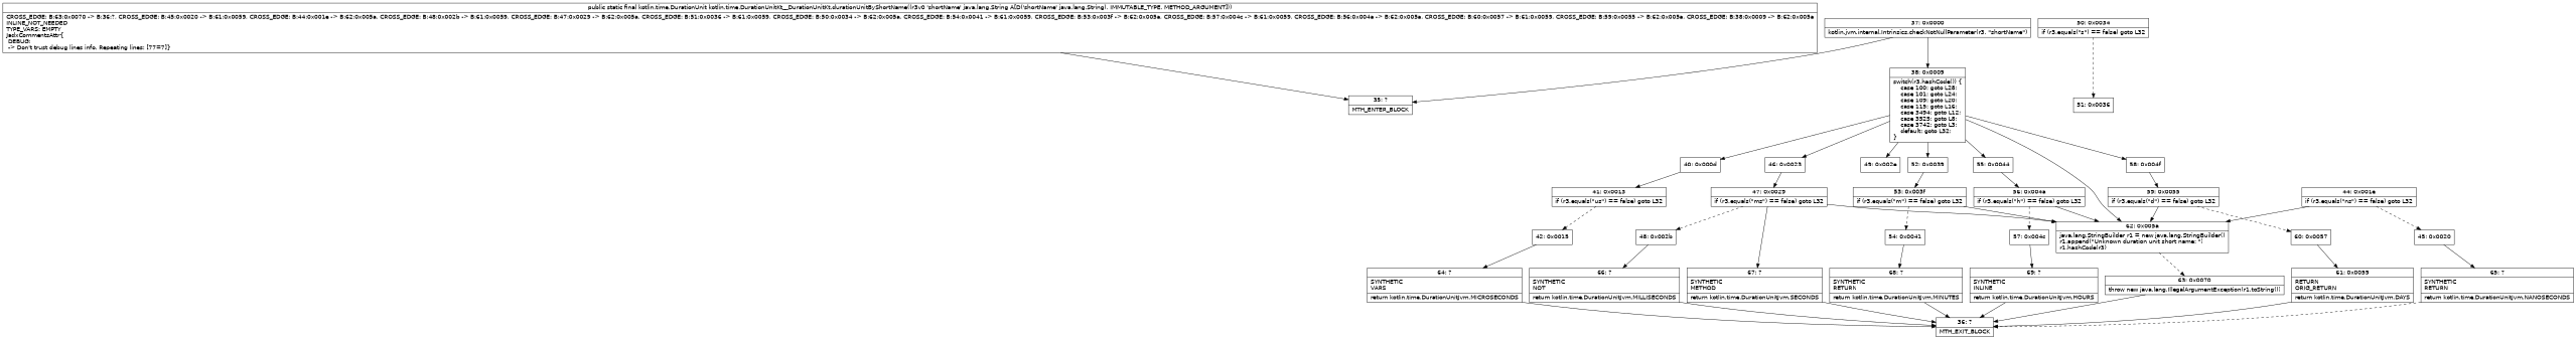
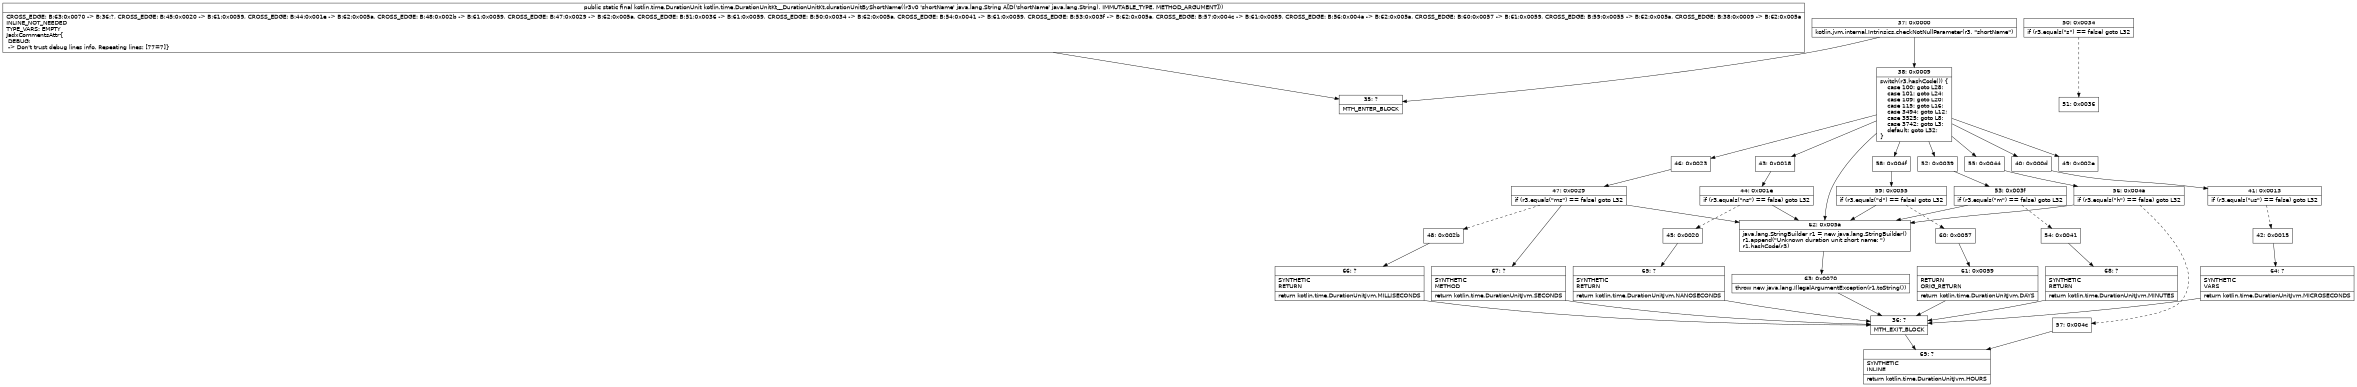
  digraph {
    fontname="DejaVu Sans"
    node [fontname="DejaVu Sans" shape=record]
    edge [fontname="DejaVu Sans"]
    n1 [label="{35\:\ ?|MTH_ENTER_BLOCK\l}"]
    n2 [label="{37\:\ 0x0000|kotlin.jvm.internal.Intrinsics.checkNotNullParameter(r3, \"shortName\")\l}"]
    n3 [label="{38\:\ 0x0009|switch(r3.hashCode()) \{\l    case 100: goto L28;\l    case 101: goto L24;\l    case 109: goto L20;\l    case 115: goto L16;\l    case 3494: goto L12;\l    case 3525: goto L8;\l    case 3742: goto L3;\l    default: goto L32;\l\}\l}"]
    n4 [label="{40\:\ 0x000d}"]
+   n5 [label="{43\:\ 0x0018}"]
    n6 [label="{46\:\ 0x0023}"]
    n7 [label="{49\:\ 0x002e}"]
    n8 [label="{52\:\ 0x0039}"]
    n9 [label="{55\:\ 0x0044}"]
    n10 [label="{58\:\ 0x004f}"]
    n11 [label="{62\:\ 0x005a|java.lang.StringBuilder r1 = new java.lang.StringBuilder()\lr1.append(\"Unknown duration unit short name: \")\lr1.hashCode(r3)\l}"]
    n12 [label="{41\:\ 0x0013|if (r3.equals(\"us\") == false) goto L32\l}"]
    n13 [label="{44\:\ 0x001e|if (r3.equals(\"ns\") == false) goto L32\l}"]
    n14 [label="{47\:\ 0x0029|if (r3.equals(\"ms\") == false) goto L32\l}"]
    n15 [label="{53\:\ 0x003f|if (r3.equals(\"m\") == false) goto L32\l}"]
    n16 [label="{56\:\ 0x004a|if (r3.equals(\"h\") == false) goto L32\l}"]
    n17 [label="{59\:\ 0x0055|if (r3.equals(\"d\") == false) goto L32\l}"]
    n18 [label="{63\:\ 0x0070|throw new java.lang.IllegalArgumentException(r1.toString())\l}"]
    n19 [label="{42\:\ 0x0015}"]
    n20 [label="{64\:\ ?|SYNTHETIC\lVARS\l|return kotlin.time.DurationUnitJvm.MICROSECONDS\l}"]
    n21 [label="{36\:\ ?|MTH_EXIT_BLOCK\l}"]
    n22 [label="{45\:\ 0x0020}"]
    n23 [label="{65\:\ ?|SYNTHETIC\lRETURN\l|return kotlin.time.DurationUnitJvm.NANOSECONDS\l}"]
    n24 [label="{48\:\ 0x002b}"]
    n25 [label="{67\:\ ?|SYNTHETIC\lMETHOD\l|return kotlin.time.DurationUnitJvm.SECONDS\l}"]
-   n26 [label="{66\:\ ?|SYNTHETIC\lNOT\l|return kotlin.time.DurationUnitJvm.MILLISECONDS\l}"]
+   n26 [label="{66\:\ ?|SYNTHETIC\lRETURN\l|return kotlin.time.DurationUnitJvm.MILLISECONDS\l}"]
    n27 [label="{50\:\ 0x0034|if (r3.equals(\"s\") == false) goto L32\l}"]
    n28 [label="{51\:\ 0x0036}"]
    n29 [label="{54\:\ 0x0041}"]
    n30 [label="{68\:\ ?|SYNTHETIC\lRETURN\l|return kotlin.time.DurationUnitJvm.MINUTES\l}"]
    n31 [label="{57\:\ 0x004c}"]
    n32 [label="{69\:\ ?|SYNTHETIC\lINLINE\l|return kotlin.time.DurationUnitJvm.HOURS\l}"]
    n33 [label="{60\:\ 0x0057}"]
    n34 [label="{61\:\ 0x0059|RETURN\lORIG_RETURN\l|return kotlin.time.DurationUnitJvm.DAYS\l}"]
    n35 [label="{public static final kotlin.time.DurationUnit kotlin.time.DurationUnitKt__DurationUnitKt.durationUnitByShortName((r3v0 'shortName' java.lang.String A[D('shortName' java.lang.String), IMMUTABLE_TYPE, METHOD_ARGUMENT]))  | CROSS_EDGE: B:63:0x0070 \-\> B:36:?, CROSS_EDGE: B:45:0x0020 \-\> B:61:0x0059, CROSS_EDGE: B:44:0x001e \-\> B:62:0x005a, CROSS_EDGE: B:48:0x002b \-\> B:61:0x0059, CROSS_EDGE: B:47:0x0029 \-\> B:62:0x005a, CROSS_EDGE: B:51:0x0036 \-\> B:61:0x0059, CROSS_EDGE: B:50:0x0034 \-\> B:62:0x005a, CROSS_EDGE: B:54:0x0041 \-\> B:61:0x0059, CROSS_EDGE: B:53:0x003f \-\> B:62:0x005a, CROSS_EDGE: B:57:0x004c \-\> B:61:0x0059, CROSS_EDGE: B:56:0x004a \-\> B:62:0x005a, CROSS_EDGE: B:60:0x0057 \-\> B:61:0x0059, CROSS_EDGE: B:59:0x0055 \-\> B:62:0x005a, CROSS_EDGE: B:38:0x0009 \-\> B:62:0x005a\lINLINE_NOT_NEEDED\lTYPE_VARS: EMPTY\lJadxCommentsAttr\{\l DEBUG: \l \-\> Don't trust debug lines info. Repeating lines: [77=7]\}\l}"]
    n2 -> n1
    n2 -> n3
    n3 -> n4
+   n3 -> n5
    n3 -> n6
    n3 -> n7
    n3 -> n8
    n3 -> n9
    n3 -> n10
    n3 -> n11
    n4 -> n12
+   n5 -> n13
    n6 -> n14
    n8 -> n15
    n9 -> n16
    n10 -> n17
-   n11 -> n18 [style=dashed]
+   n11 -> n18
    n12 -> n19 [style=dashed]
    n13 -> n11
    n13 -> n22 [style=dashed]
    n14 -> n11
    n14 -> n24 [style=dashed]
    n14 -> n25
    n15 -> n11
    n15 -> n29 [style=dashed]
    n16 -> n11
    n16 -> n31 [style=dashed]
    n17 -> n11
    n17 -> n33 [style=dashed]
    n18 -> n21
    n19 -> n20
    n20 -> n21
    n22 -> n23
-   n23 -> n21 [style=dashed]
+   n23 -> n21
    n24 -> n26
    n25 -> n21
    n26 -> n21
    n27 -> n28 [style=dashed]
    n29 -> n30
    n30 -> n21
    n31 -> n32
-   n32 -> n21
+   n21 -> n32
    n33 -> n34
    n34 -> n21
    n35 -> n1
  }
